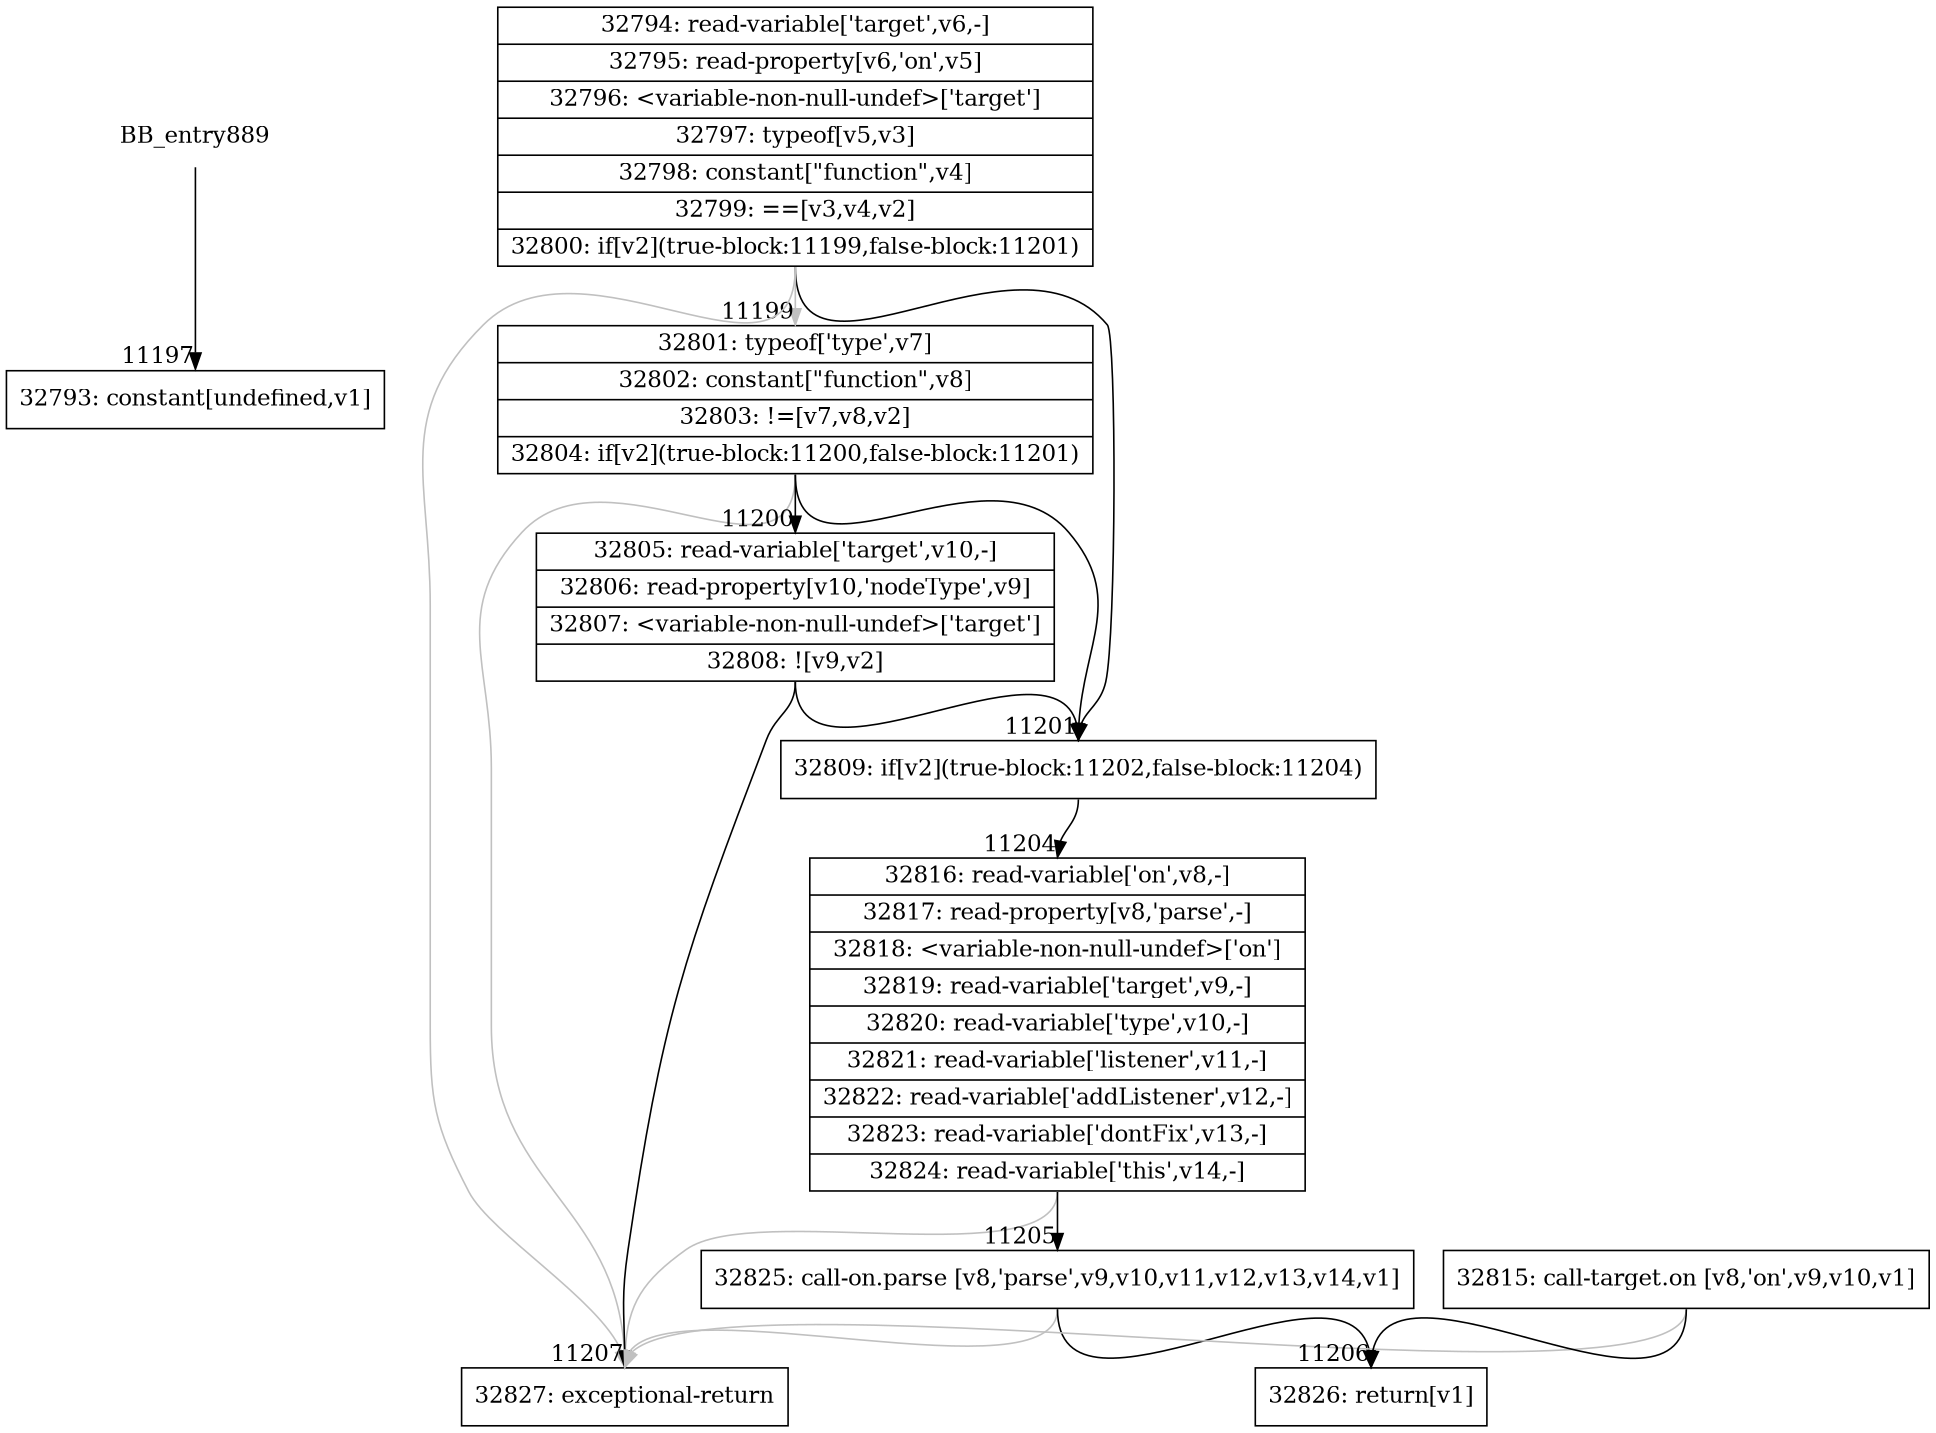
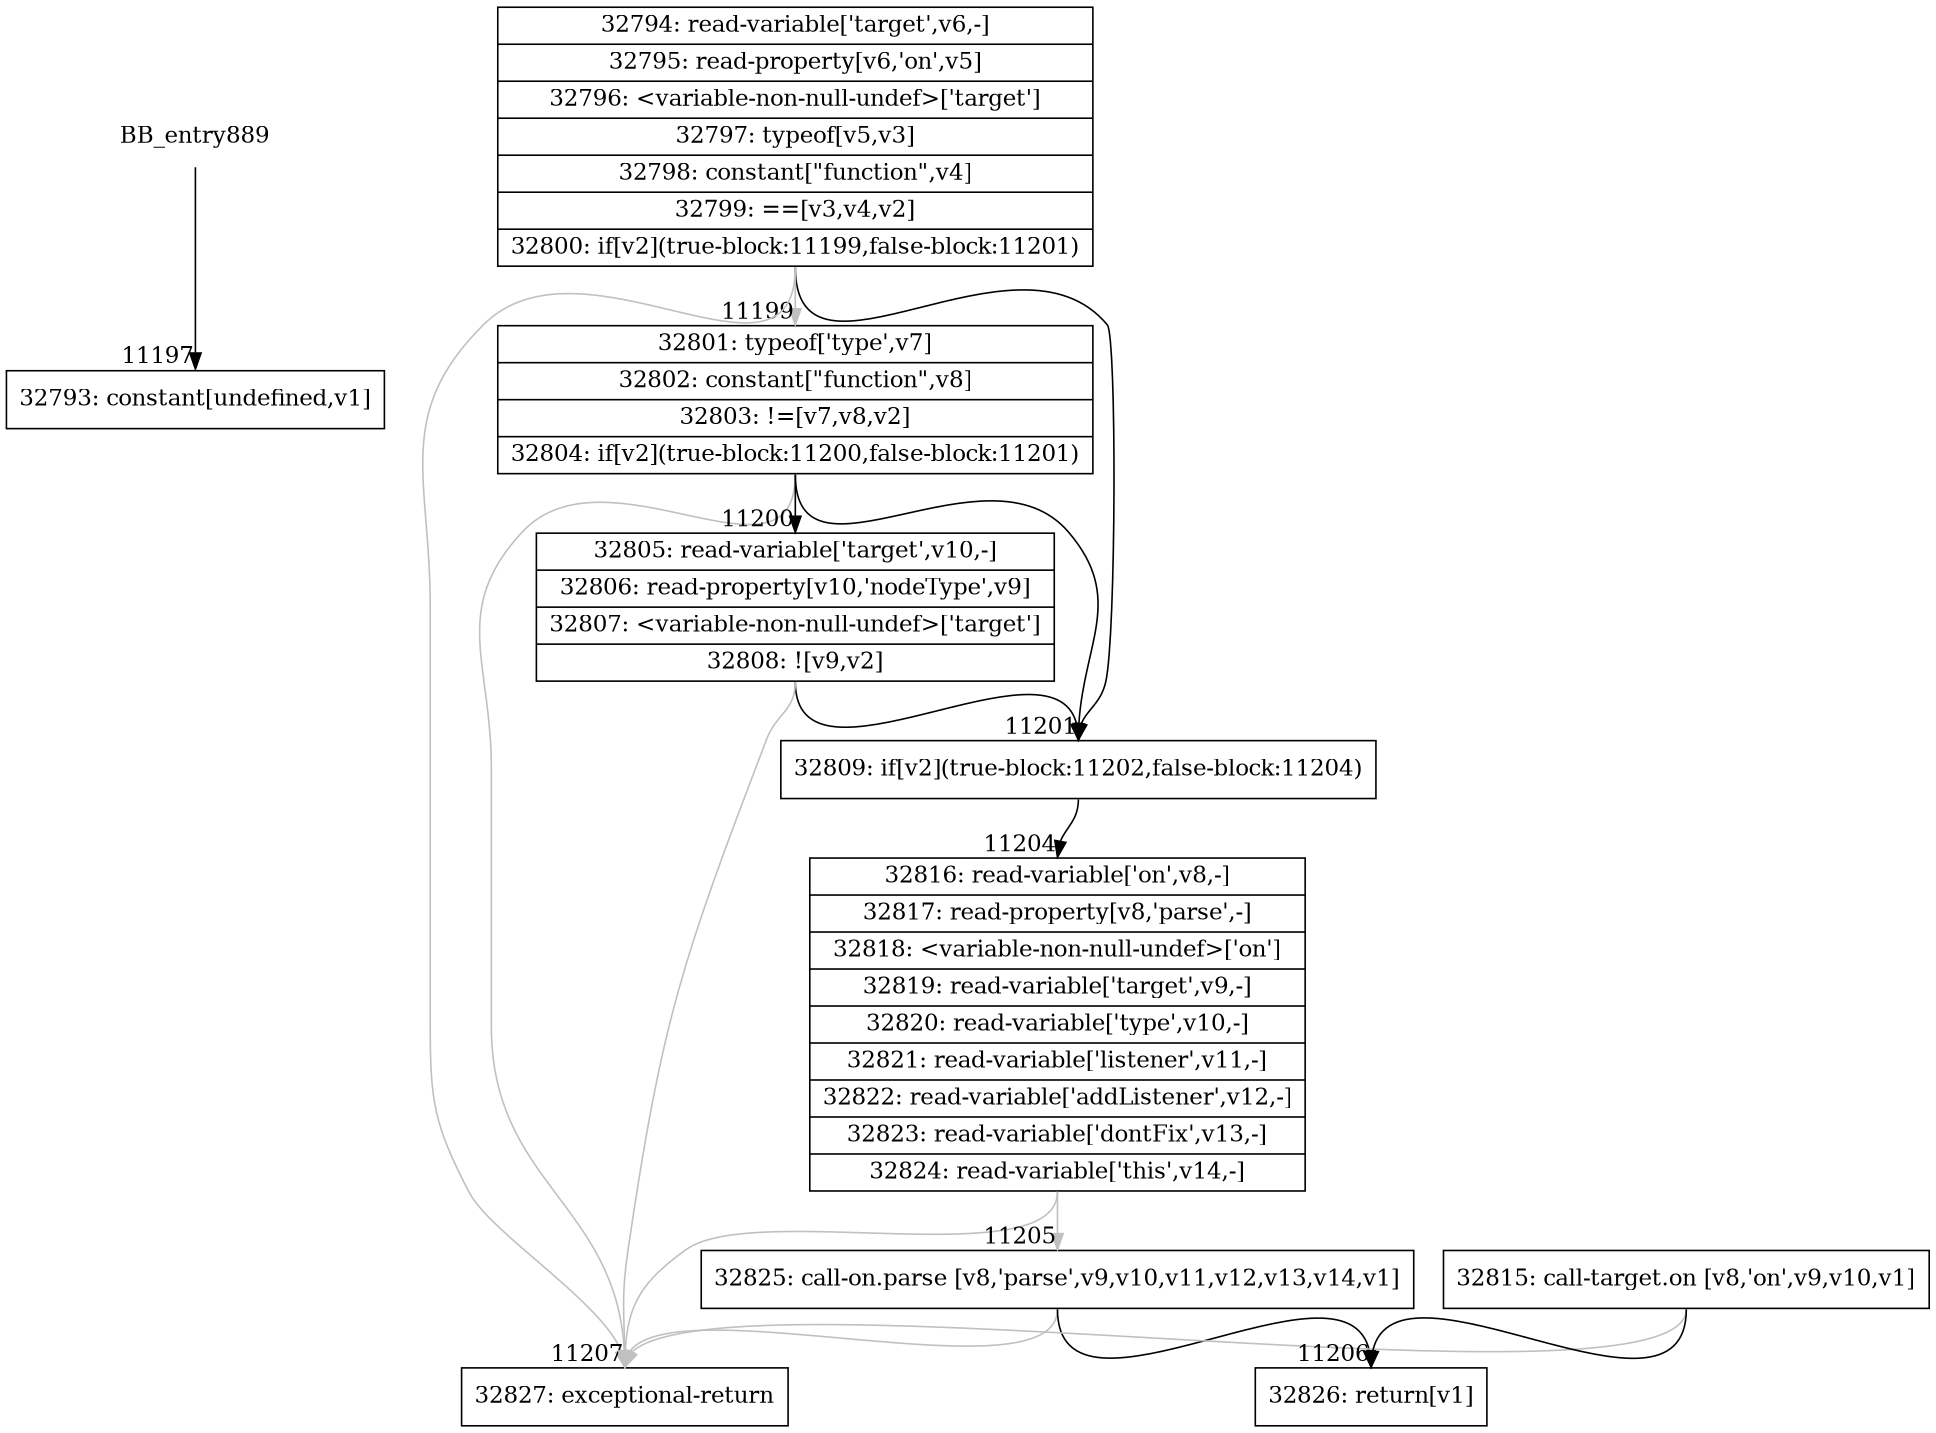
  digraph {
    rankdir=TD
    node [shape=record]
    edge [headport=n tailport=s]
    n1 [label=BB_entry889 shape=none]
    n2 [label="{32793: constant[undefined,v1]}"]
    n3 [label="{32794: read-variable['target',v6,-]|32795: read-property[v6,'on',v5]|32796: \<variable-non-null-undef\>['target']|32797: typeof[v5,v3]|32798: constant[\"function\",v4]|32799: ==[v3,v4,v2]|32800: if[v2](true-block:11199,false-block:11201)}"]
    n4 [label="{32809: if[v2](true-block:11202,false-block:11204)}"]
    n5 [label="{32801: typeof['type',v7]|32802: constant[\"function\",v8]|32803: !=[v7,v8,v2]|32804: if[v2](true-block:11200,false-block:11201)}"]
    n6 [label="{32827: exceptional-return}"]
    n7 [label="{32816: read-variable['on',v8,-]|32817: read-property[v8,'parse',-]|32818: \<variable-non-null-undef\>['on']|32819: read-variable['target',v9,-]|32820: read-variable['type',v10,-]|32821: read-variable['listener',v11,-]|32822: read-variable['addListener',v12,-]|32823: read-variable['dontFix',v13,-]|32824: read-variable['this',v14,-]}"]
    n8 [label="{32805: read-variable['target',v10,-]|32806: read-property[v10,'nodeType',v9]|32807: \<variable-non-null-undef\>['target']|32808: ![v9,v2]}"]
    n9 [label="{32825: call-on.parse [v8,'parse',v9,v10,v11,v12,v13,v14,v1]}"]
    n10 [label="{32815: call-target.on [v8,'on',v9,v10,v1]}"]
    n11 [label="{32826: return[v1]}"]
    n1 -> n2 [headlabel="    11197"]
    n3 -> n4 [headlabel="      11201"]
    n3 -> n5 [color=gray headlabel="      11199"]
    n3 -> n6 [color=gray headlabel="      11207"]
    n4 -> n7 [headlabel="      11204"]
    n5 -> n4
    n5 -> n6 [color=gray]
    n5 -> n8 [headlabel="      11200"]
    n7 -> n6 [color=gray]
-   n7 -> n9 [headlabel="      11205"]
+   n7 -> n9 [headlabel="      11205" color=gray]
    n8 -> n4
-   n8 -> n6 [color=black]
+   n8 -> n6 [color=gray]
    n9 -> n6 [color=gray]
    n9 -> n11
    n10 -> n6 [color=gray]
    n10 -> n11 [headlabel="      11206"]
  }
